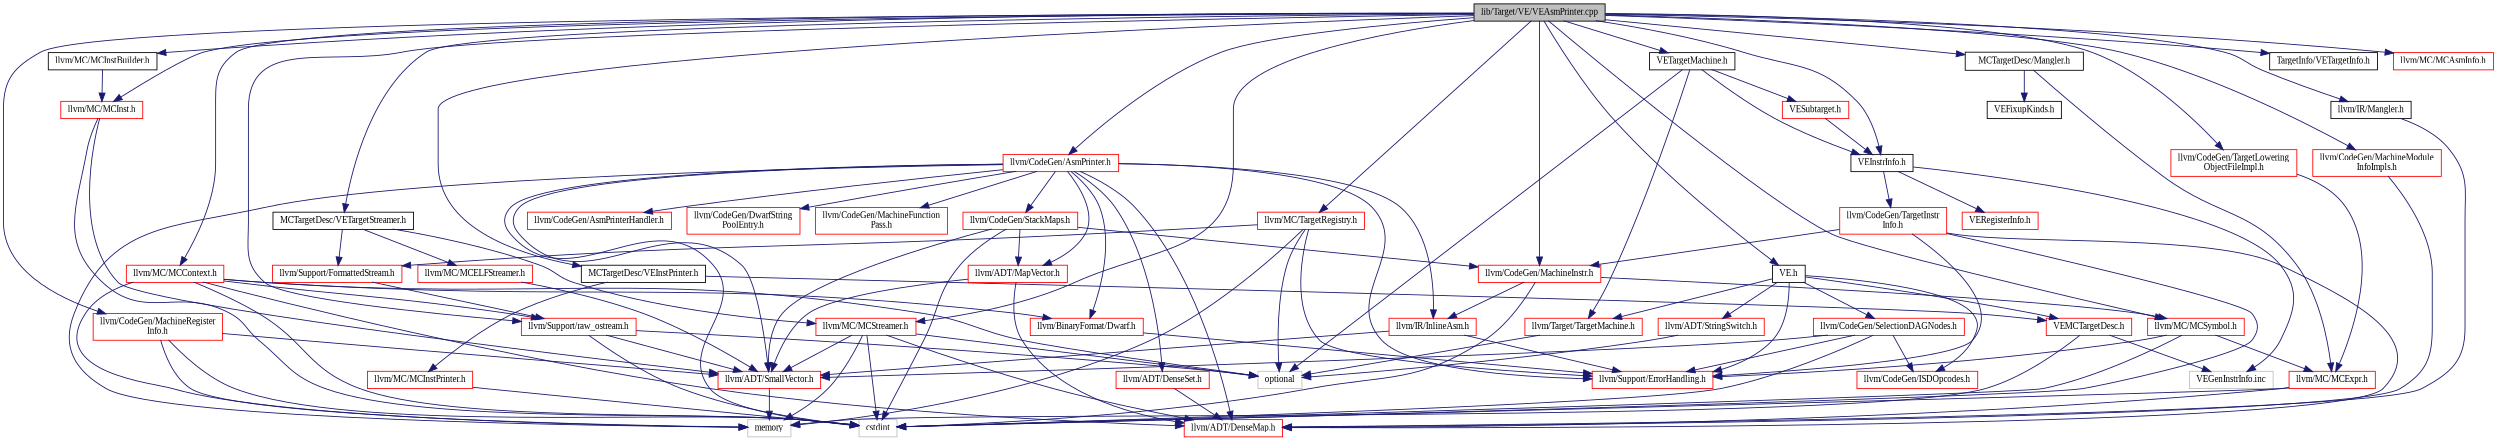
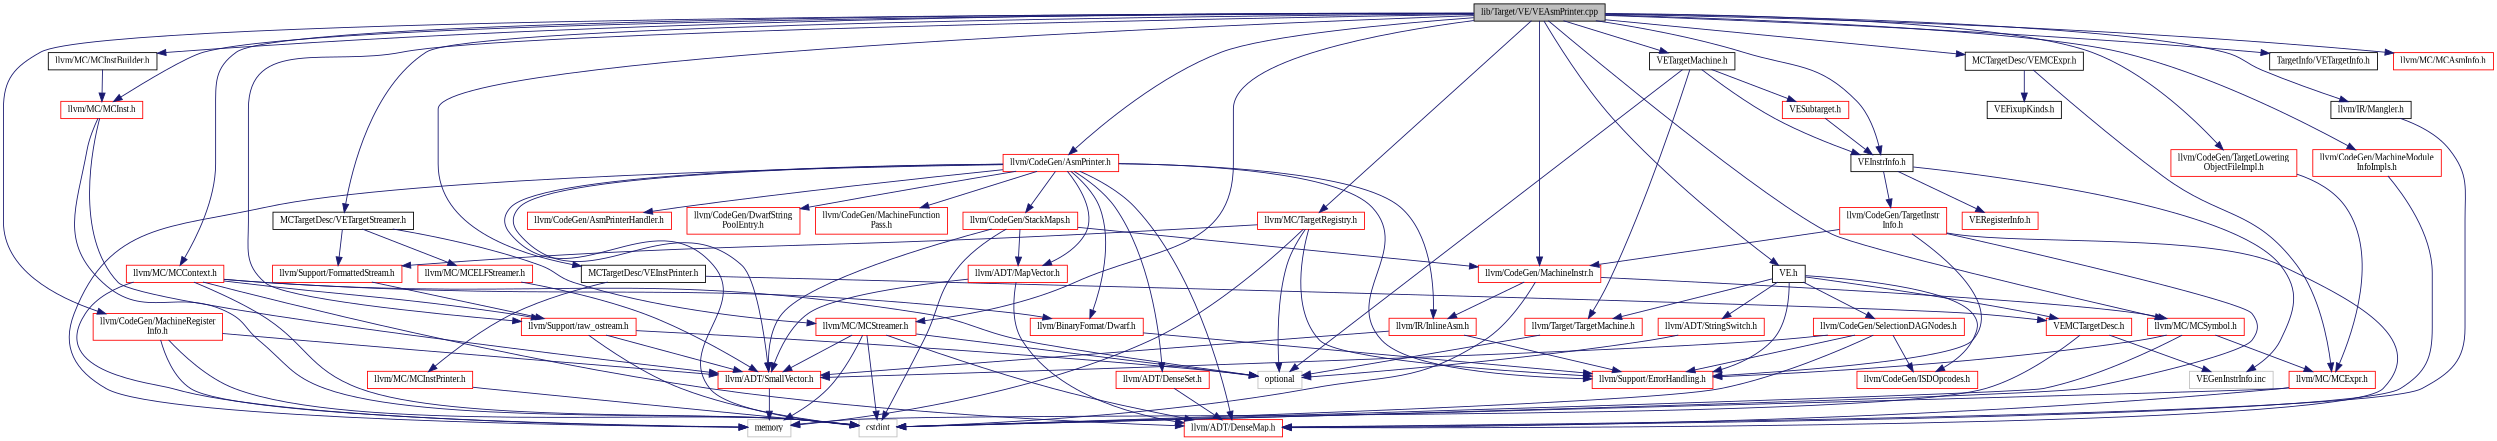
  digraph {
    fontname="Liberation Serif"
    node [color=red fontname="Liberation Serif" fontsize=10 shape=record]
    edge [color=midnightblue fontname="Liberation Serif" fontsize=10 labelfontname=Helvetica labelfontsize=10 style=solid]
    n1 [color=black fillcolor=grey75 fontcolor=black height=0.2 label="lib/Target/VE/VEAsmPrinter.cpp" style=filled width=0.4]
    n2 [color=black height=0.2 label="MCTargetDesc/VEInstPrinter.h" width=0.4]
-   n3 [color=black height=0.2 label="MCTargetDesc/Mangler.h" width=0.4]
+   n3 [color=black height=0.2 label="MCTargetDesc/VEMCExpr.h" width=0.4]
    n4 [color=black height=0.2 label="MCTargetDesc/VETargetStreamer.h" width=0.4]
    n5 [height=0.2 label="llvm/MC/MCStreamer.h" width=0.4]
    n6 [height=0.2 label="llvm/Support/raw_ostream.h" width=0.4]
    n7 [color=black height=0.2 label="TargetInfo/VETargetInfo.h" width=0.4]
    n8 [color=black height=0.2 label="VE.h" width=0.4]
    n9 [color=black height=0.2 label="VEInstrInfo.h" width=0.4]
    n10 [height=0.2 label="llvm/CodeGen/MachineInstr.h" width=0.4]
    n11 [height=0.2 label="llvm/MC/MCSymbol.h" width=0.4]
    n12 [color=black height=0.2 label="VETargetMachine.h" width=0.4]
    n13 [height=0.2 label="llvm/CodeGen/AsmPrinter.h" width=0.4]
    n14 [height=0.2 label="llvm/CodeGen/MachineModule\lInfoImpls.h" width=0.4]
    n15 [height=0.2 label="llvm/CodeGen/MachineRegister\lInfo.h" width=0.4]
    n16 [height=0.2 label="llvm/CodeGen/TargetLowering\lObjectFileImpl.h" width=0.4]
    n17 [color=black height=0.2 label="llvm/IR/Mangler.h" width=0.4]
    n18 [height=0.2 label="llvm/MC/MCAsmInfo.h" width=0.4]
    n19 [height=0.2 label="llvm/MC/MCContext.h" width=0.4]
    n20 [height=0.2 label="llvm/MC/MCInst.h" width=0.4]
    n21 [color=black height=0.2 label="llvm/MC/MCInstBuilder.h" width=0.4]
    n22 [height=0.2 label="llvm/MC/TargetRegistry.h" width=0.4]
    n23 [height=0.2 label="VEMCTargetDesc.h" width=0.4]
    n24 [height=0.2 label="llvm/MC/MCInstPrinter.h" width=0.4]
    n25 [color=black height=0.2 label="VEFixupKinds.h" width=0.4]
    n26 [height=0.2 label="llvm/MC/MCExpr.h" width=0.4]
    n27 [height=0.2 label="llvm/MC/MCELFStreamer.h" width=0.4]
    n28 [height=0.2 label="llvm/Support/FormattedStream.h" width=0.4]
    n29 [color=grey75 height=0.2 label=memory width=0.4]
    n30 [color=grey75 height=0.2 label=cstdint width=0.4]
    n31 [height=0.2 label="llvm/ADT/DenseMap.h" width=0.4]
    n32 [height=0.2 label="llvm/ADT/SmallVector.h" width=0.4]
    n33 [color=grey75 height=0.2 label=optional width=0.4]
    n34 [height=0.2 label="llvm/ADT/StringSwitch.h" width=0.4]
    n35 [height=0.2 label="llvm/CodeGen/ISDOpcodes.h" width=0.4]
    n36 [height=0.2 label="llvm/CodeGen/SelectionDAGNodes.h" width=0.4]
    n37 [height=0.2 label="llvm/Support/ErrorHandling.h" width=0.4]
    n38 [height=0.2 label="llvm/Target/TargetMachine.h" width=0.4]
    n39 [color=grey75 height=0.2 label="VEGenInstrInfo.inc" width=0.4]
    n40 [height=0.2 label="VERegisterInfo.h" width=0.4]
    n41 [height=0.2 label="llvm/CodeGen/TargetInstr\lInfo.h" width=0.4]
    n42 [height=0.2 label="llvm/IR/InlineAsm.h" width=0.4]
    n43 [height=0.2 label="VESubtarget.h" width=0.4]
    n44 [height=0.2 label="llvm/ADT/DenseSet.h" width=0.4]
    n45 [height=0.2 label="llvm/ADT/MapVector.h" width=0.4]
    n46 [height=0.2 label="llvm/BinaryFormat/Dwarf.h" width=0.4]
    n47 [height=0.2 label="llvm/CodeGen/AsmPrinterHandler.h" width=0.4]
    n48 [height=0.2 label="llvm/CodeGen/DwarfString\lPoolEntry.h" width=0.4]
    n49 [height=0.2 label="llvm/CodeGen/MachineFunction\lPass.h" width=0.4]
    n50 [height=0.2 label="llvm/CodeGen/StackMaps.h" width=0.4]
    n1 -> n2
    n1 -> n3
    n1 -> n4
    n1 -> n5
    n1 -> n6
    n1 -> n7
    n1 -> n8
    n1 -> n9
    n1 -> n10
    n1 -> n11
    n1 -> n12
    n1 -> n13
    n1 -> n14
    n1 -> n15
    n1 -> n16
    n1 -> n17
    n1 -> n18
    n1 -> n19
    n1 -> n20
    n1 -> n21
    n1 -> n22
    n2 -> n23
    n2 -> n24
    n3 -> n25
    n3 -> n26
    n4 -> n5
    n4 -> n27
    n4 -> n28
    n5 -> n29
    n5 -> n30
    n5 -> n31
    n5 -> n32
    n5 -> n33
    n6 -> n30
    n6 -> n32
    n6 -> n33
    n8 -> n23
    n8 -> n34
    n8 -> n35
    n8 -> n36
    n8 -> n37
    n8 -> n38
    n9 -> n39
    n9 -> n40
    n9 -> n41
    n10 -> n11
    n10 -> n30
    n10 -> n42
    n11 -> n26
    n11 -> n30
    n11 -> n37
    n12 -> n9
    n12 -> n33
    n12 -> n38
    n12 -> n43
    n13 -> n29
    n13 -> n30
    n13 -> n31
    n13 -> n32
    n13 -> n37
    n13 -> n42
    n13 -> n44
    n13 -> n45
    n13 -> n46
    n13 -> n47
    n13 -> n48
    n13 -> n49
    n13 -> n50
    n14 -> n31
    n15 -> n29
    n15 -> n30
    n15 -> n32
    n16 -> n26
    n17 -> n31
    n19 -> n6
    n19 -> n29
    n19 -> n30
    n19 -> n31
    n19 -> n33
    n19 -> n46
    n20 -> n30
    n20 -> n32
    n21 -> n20
    n22 -> n28
    n22 -> n29
    n22 -> n33
    n22 -> n37
    n23 -> n29
    n23 -> n39
    n24 -> n30
    n26 -> n30
    n26 -> n31
    n27 -> n32
    n28 -> n6
    n32 -> n29
    n34 -> n33
    n36 -> n30
    n36 -> n32
    n36 -> n35
    n36 -> n37
    n38 -> n33
    n41 -> n10
    n41 -> n30
    n41 -> n31
    n41 -> n37
    n42 -> n32
    n42 -> n37
    n43 -> n9
    n44 -> n31
    n45 -> n31
    n45 -> n32
    n46 -> n37
    n50 -> n10
    n50 -> n30
    n50 -> n32
    n50 -> n45
  }
